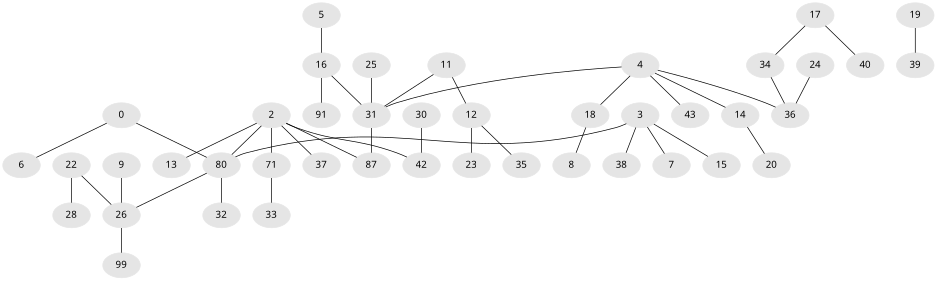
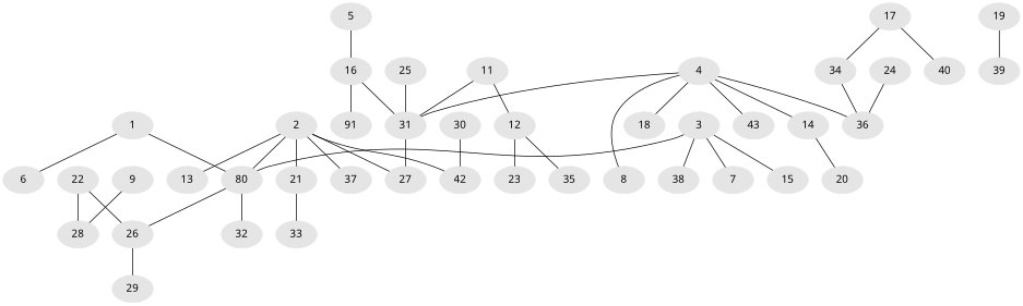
  graph {
    fontname="Noto Sans"
    node [color=gray90 fontname="Noto Sans" style=filled]
    edge [fontname="Noto Sans" weight=1.0]
-   1 [label=0]
+   1
    6
    n3 [label=80]
    26
    32
    2
    13
-   21 [label=71]
-   27 [label=87]
+   21
+   27
    37
    42
    33
    3
    7
    15
    38
    4
    8
    14
    18
    31
    36
    43
    20
    5
    16
    n27 [label=91]
    9
-   29 [label=99]
+   29
    11
    12
    23
    35
    17
    34
    40
    19
    39
    22
    28
    24
    25
    30
    1 -- 6
    1 -- n3
    n3 -- 26
    n3 -- 32
    26 -- 29
    2 -- n3
    2 -- 13
    2 -- 21
    2 -- 27
    2 -- 37
    2 -- 42
    21 -- 33
    3 -- n3
    3 -- 7
    3 -- 15
    3 -- 38
-   18 -- 8
+   4 -- 8
    4 -- 14
    4 -- 18
    4 -- 31
    4 -- 36
    4 -- 43
    14 -- 20
    31 -- 27
    5 -- 16
    16 -- 31
    16 -- n27
-   9 -- 26
+   9 -- 28
    11 -- 31
    11 -- 12
    12 -- 23
    12 -- 35
    17 -- 34
    17 -- 40
    34 -- 36
    19 -- 39
    22 -- 26
    22 -- 28
    24 -- 36
    25 -- 31
    30 -- 42
  }
